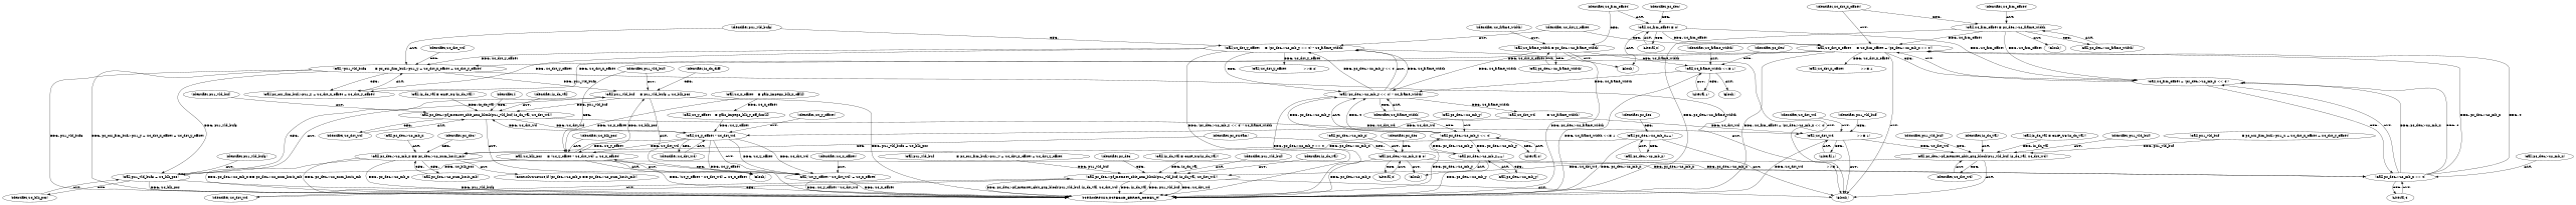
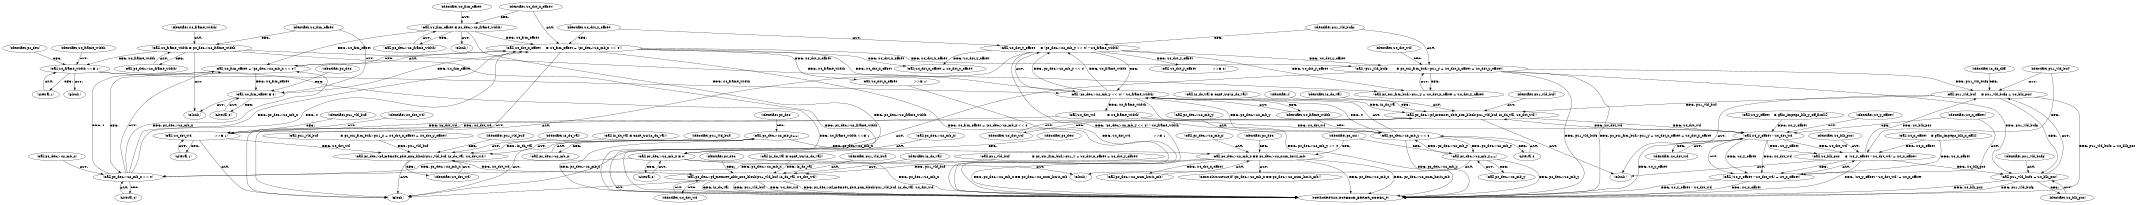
  digraph {
    n1 [label="(Call,*pu1_vld_buf8        = ps_cur_frm_buf->pu1_y + u4_dst_x_offset + u4_dst_y_offset)"]
    n2 [label="(Call,pu1_vld_buf     = pu1_vld_buf8 + u4_blk_pos)"]
    n3 [label="(Call,pu1_vld_buf8 + u4_blk_pos)"]
    n4 [label="(MethodReturn,IMPEG2D_ERROR_CODES_T)"]
    n5 [label="(Call,ps_cur_frm_buf->pu1_y + u4_dst_x_offset + u4_dst_y_offset)"]
    n6 [label="(Block,)"]
    n7 [label="(Call,ps_dec->pf_memset_8bit_8x8_block(pu1_vld_buf, i2_dc_val, u4_dst_wd))"]
    n8 [label="(Block,)"]
    n9 [label="(Identifier,u4_blk_pos)"]
    n10 [label="(Call,u4_dst_x_offset     = u4_frm_offset + (ps_dec->u2_mb_x << 4))"]
    n11 [label="(Call,u4_frm_offset + (ps_dec->u2_mb_x << 4))"]
    n12 [label="(Call,u4_dst_x_offset                >>= 1)"]
+   n13 [label="(Call,u4_dst_x_offset + u4_dst_y_offset)"]
    n14 [label="(Call,ps_dec->u2_mb_x << 4)"]
    n15 [label="(Call,u4_frm_offset = 0)"]
    n16 [label="(Literal,0)"]
    n17 [label="(Block,)"]
    n18 [label="(Call,u4_frm_offset = ps_dec->u2_frame_width)"]
    n19 [label="(Block,)"]
    n20 [label="(Call,ps_dec->u2_frame_width)"]
    n21 [label="(Literal,4)"]
    n22 [label="(Call,ps_dec->u2_mb_x++)"]
    n23 [label="(Call,ps_dec->u2_mb_x == ps_dec->u2_num_horiz_mb)"]
    n24 [label="(Call,ps_dec->u2_mb_x)"]
    n25 [label="(Call,ps_dec->u2_mb_x = 0)"]
    n26 [label="(Literal,0)"]
    n27 [label="(Block,)"]
    n28 [label="(Call,ps_dec->u2_num_horiz_mb)"]
    n29 [label="(ControlStructure,if (ps_dec->u2_mb_x == ps_dec->u2_num_horiz_mb))"]
    n30 [label="(Call,u4_dst_y_offset     = (ps_dec->u2_mb_y << 4) * u4_frame_width)"]
    n31 [label="(Call,(ps_dec->u2_mb_y << 4) * u4_frame_width)"]
    n32 [label="(Call,u4_dst_y_offset                >>= 2)"]
    n33 [label="(Identifier,u4_frame_width)"]
    n34 [label="(Call,u4_dst_wd           = u4_frame_width)"]
    n35 [label="(Call,ps_dec->u2_mb_y << 4)"]
    n36 [label="(Call,u4_y_offset * u4_dst_wd)"]
    n37 [label="(Call,u4_dst_wd                      >>= 1)"]
    n38 [label="(Call,ps_dec->u2_mb_y++)"]
    n39 [label="(Literal,4)"]
    n40 [label="(Call,ps_dec->u2_mb_y)"]
    n41 [label="(Call,u4_frame_width <<= 1)"]
    n42 [label="(Block,)"]
    n43 [label="(Literal,1)"]
    n44 [label="(Call,u4_frame_width = ps_dec->u2_frame_width)"]
    n45 [label="(Call,ps_dec->u2_frame_width)"]
    n46 [label="(Identifier,u4_dst_wd)"]
    n47 [label="(Call,u4_blk_pos     = (u4_y_offset * u4_dst_wd) + u4_x_offset)"]
    n48 [label="(Call,(u4_y_offset * u4_dst_wd) + u4_x_offset)"]
    n49 [label="(Identifier,u4_dst_wd)"]
    n50 [label="(Call,ps_dec->pf_memset_8bit_8x8_block(pu1_vld_buf, i2_dc_val, u4_dst_wd))"]
    n51 [label="(Literal,1)"]
    n52 [label="(Identifier,u4_x_offset)"]
    n53 [label="(Call,ps_dec->pf_memset_8bit_8x8_block(pu1_vld_buf, i2_dc_val, u4_dst_wd))"]
    n54 [label="(Identifier,u4_dst_wd)"]
    n55 [label="(Identifier,u4_dst_wd)"]
    n56 [label="(Identifier,pu1_vld_buf8)"]
    n57 [label="(Identifier,u4_dst_x_offset)"]
    n58 [label="(Identifier,i2_dc_val)"]
    n59 [label="(Identifier,i2_dc_val)"]
    n60 [label="(Call,ps_dec->u2_mb_x)"]
    n61 [label="(Identifier,u4_dst_wd)"]
    n62 [label="(Call,pu1_vld_buf                     = ps_cur_frm_buf->pu1_v + u4_dst_x_offset + u4_dst_y_offset)"]
    n63 [label="(Call,ps_dec->u2_mb_y)"]
    n64 [label="(Identifier,ps_dec)"]
    n65 [label="(Identifier,ps_dec)"]
    n66 [label="(Identifier,i2_dc_diff)"]
    n67 [label="(Identifier,u4_frm_offset)"]
    n68 [label="(Identifier,u4_frm_offset)"]
    n69 [label="(Call,u4_y_offset    = gai2_impeg2_blk_y_off_frm[i])"]
    n70 [label="(Identifier,pu1_vld_buf)"]
    n71 [label="(Call,i2_dc_val = CLIP_U8(i2_dc_val))"]
    n72 [label="(Identifier,pu1_vld_buf)"]
    n73 [label="(Call,i2_dc_val = CLIP_U8(i2_dc_val))"]
    n74 [label="(Identifier,u4_frame_width)"]
    n75 [label="(Call,ps_dec->u2_mb_x)"]
    n76 [label="(Identifier,i)"]
    n77 [label="(Identifier,ps_dec)"]
    n78 [label="(Identifier,ps_dec)"]
    n79 [label="(Identifier,u4_blk_pos)"]
    n80 [label="(Call,pu1_vld_buf                     = ps_cur_frm_buf->pu1_u + u4_dst_x_offset + u4_dst_y_offset)"]
    n81 [label="(Identifier,u4_dst_y_offset)"]
    n82 [label="(Call,i2_dc_val = CLIP_U8(i2_dc_val))"]
    n83 [label="(Call,u4_x_offset    = gai2_impeg2_blk_x_off[i])"]
    n84 [label="(Identifier,u4_dst_wd)"]
    n85 [label="(Identifier,ps_dec)"]
    n86 [label="(Identifier,pu1_vld_buf)"]
    n87 [label="(Identifier,u4_y_offset)"]
    n88 [label="(Identifier,pu1_vld_buf8)"]
    n89 [label="(Identifier,i2_dc_val)"]
    n90 [label="(Call,ps_dec->u2_mb_x)"]
-   n91 [label="(Identifier,ps_stream)"]
+   n91 [label="(Identifier,ps_cur)"]
    n92 [label="(Identifier,pu1_vld_buf)"]
    n93 [label="(Identifier,pu1_vld_buf)"]
    n94 [label="(Identifier,pu1_vld_buf)"]
    n95 [label="(Identifier,ps_dec)"]
    n96 [label="(Identifier,u4_frame_width)"]
    n1 -> n2 [label="DDG: pu1_vld_buf8"]
    n1 -> n3 [label="DDG: pu1_vld_buf8"]
    n1 -> n4 [label="DDG: ps_cur_frm_buf->pu1_y + u4_dst_x_offset + u4_dst_y_offset"]
    n1 -> n4 [label="DDG: pu1_vld_buf8"]
    n1 -> n5 [label="CFG: "]
    n1 -> n6 [label="AST: "]
    n2 -> n3 [label="CFG: "]
    n2 -> n4 [label="DDG: pu1_vld_buf8 + u4_blk_pos"]
    n2 -> n7 [label="DDG: pu1_vld_buf"]
    n2 -> n8 [label="AST: "]
    n3 -> n2 [label="AST: "]
    n3 -> n4 [label="DDG: u4_blk_pos"]
    n3 -> n4 [label="DDG: pu1_vld_buf8"]
    n3 -> n9 [label="CFG: "]
    n5 -> n1 [label="AST: "]
    n7 -> n8 [label="AST: "]
    n7 -> n36 [label="DDG: u4_dst_wd"]
    n7 -> n37 [label="DDG: u4_dst_wd"]
    n7 -> n46 [label="CFG: "]
    n9 -> n3 [label="AST: "]
    n10 -> n1 [label="DDG: u4_dst_x_offset"]
    n10 -> n4 [label="DDG: u4_frm_offset + (ps_dec->u2_mb_x << 4)"]
    n10 -> n5 [label="DDG: u4_dst_x_offset"]
    n10 -> n6 [label="AST: "]
    n10 -> n11 [label="CFG: "]
    n10 -> n12 [label="DDG: u4_dst_x_offset"]
+   n10 -> n13 [label="DDG: u4_dst_x_offset"]
    n11 -> n10 [label="AST: "]
    n11 -> n14 [label="CFG: "]
    n14 -> n10 [label="DDG: ps_dec->u2_mb_x"]
    n14 -> n10 [label="DDG: 4"]
    n14 -> n11 [label="AST: "]
    n14 -> n11 [label="DDG: ps_dec->u2_mb_x"]
    n14 -> n11 [label="DDG: 4"]
    n14 -> n21 [label="CFG: "]
    n15 -> n10 [label="DDG: u4_frm_offset"]
-   n15 -> n11 [label="DDG: u4_frm_offset"]
+   n11 -> n15 [label="DDG: u4_frm_offset"]
    n15 -> n16 [label="CFG: "]
    n15 -> n17 [label="AST: "]
    n16 -> n15 [label="AST: "]
    n18 -> n4 [label="DDG: ps_dec->u2_frame_width"]
    n18 -> n10 [label="DDG: u4_frm_offset"]
    n18 -> n11 [label="DDG: u4_frm_offset"]
    n18 -> n19 [label="AST: "]
    n18 -> n20 [label="CFG: "]
    n20 -> n18 [label="AST: "]
    n21 -> n14 [label="AST: "]
    n22 -> n4 [label="DDG: ps_dec->u2_mb_x"]
    n22 -> n6 [label="AST: "]
    n22 -> n23 [label="DDG: ps_dec->u2_mb_x"]
    n22 -> n24 [label="CFG: "]
    n23 -> n4 [label="DDG: ps_dec->u2_num_horiz_mb"]
    n23 -> n4 [label="DDG: ps_dec->u2_mb_x == ps_dec->u2_num_horiz_mb"]
    n23 -> n4 [label="DDG: ps_dec->u2_mb_x"]
    n23 -> n14 [label="DDG: ps_dec->u2_mb_x"]
-   n23 -> n28 [label="CFG: "]
+   n23 -> n28 [label="DDG: u4_dst_x_offset"]
    n23 -> n29 [label="AST: "]
    n24 -> n22 [label="AST: "]
    n25 -> n4 [label="DDG: ps_dec->u2_mb_x"]
    n25 -> n14 [label="DDG: ps_dec->u2_mb_x"]
    n25 -> n26 [label="CFG: "]
    n25 -> n27 [label="AST: "]
    n26 -> n25 [label="AST: "]
-   n28 -> n23 [label="CFG: "]
+   n28 -> n23 [label="AST: "]
    n30 -> n1 [label="DDG: u4_dst_y_offset"]
    n30 -> n4 [label="DDG: (ps_dec->u2_mb_y << 4) * u4_frame_width"]
    n30 -> n5 [label="DDG: u4_dst_y_offset"]
    n30 -> n6 [label="AST: "]
+   n30 -> n13 [label="DDG: u4_dst_y_offset"]
    n30 -> n31 [label="CFG: "]
    n30 -> n32 [label="DDG: u4_dst_y_offset"]
    n31 -> n4 [label="DDG: ps_dec->u2_mb_y << 4"]
    n31 -> n30 [label="AST: "]
    n31 -> n30 [label="DDG: ps_dec->u2_mb_y << 4"]
    n31 -> n30 [label="DDG: u4_frame_width"]
    n31 -> n33 [label="CFG: "]
    n31 -> n34 [label="DDG: u4_frame_width"]
    n33 -> n31 [label="AST: "]
    n33 -> n35 [label="CFG: "]
    n34 -> n36 [label="DDG: u4_dst_wd"]
-   n34 -> n37 [label="DDG: u4_dst_wd"]
+   n34 -> n37 [label="DDG: u8_dst_wd"]
    n35 -> n4 [label="DDG: ps_dec->u2_mb_y"]
    n35 -> n31 [label="AST: "]
    n35 -> n31 [label="DDG: ps_dec->u2_mb_y"]
    n35 -> n31 [label="DDG: 4"]
    n35 -> n38 [label="DDG: ps_dec->u2_mb_y"]
    n35 -> n39 [label="CFG: "]
    n36 -> n4 [label="DDG: u4_y_offset"]
    n36 -> n7 [label="DDG: u4_dst_wd"]
    n36 -> n47 [label="DDG: u4_y_offset"]
    n36 -> n47 [label="DDG: u4_dst_wd"]
    n36 -> n48 [label="AST: "]
    n36 -> n48 [label="DDG: u4_y_offset"]
    n36 -> n48 [label="DDG: u4_dst_wd"]
    n36 -> n49 [label="CFG: "]
-   n37 -> n4 [label="DDG: u4_dst_wd                      >>= 1"]
+   n12 -> n4 [label="DDG: u4_dst_wd                      >>= 1"]
    n37 -> n6 [label="AST: "]
    n37 -> n50 [label="DDG: u4_dst_wd"]
    n37 -> n51 [label="CFG: "]
    n38 -> n4 [label="DDG: ps_dec->u2_mb_y"]
    n38 -> n27 [label="AST: "]
    n38 -> n35 [label="DDG: ps_dec->u2_mb_y"]
    n38 -> n40 [label="CFG: "]
    n39 -> n35 [label="AST: "]
    n40 -> n38 [label="AST: "]
    n41 -> n4 [label="DDG: u4_frame_width <<= 1"]
    n41 -> n31 [label="DDG: u4_frame_width"]
    n41 -> n42 [label="AST: "]
    n41 -> n43 [label="CFG: "]
    n43 -> n41 [label="AST: "]
    n44 -> n4 [label="DDG: ps_dec->u2_frame_width"]
    n44 -> n17 [label="AST: "]
    n44 -> n31 [label="DDG: u4_frame_width"]
    n44 -> n41 [label="CFG: u4_frame_width"]
    n44 -> n45 [label="CFG: "]
    n45 -> n44 [label="AST: "]
    n46 -> n7 [label="AST: "]
    n47 -> n2 [label="DDG: u4_blk_pos"]
    n47 -> n3 [label="DDG: u4_blk_pos"]
    n47 -> n4 [label="DDG: (u4_y_offset * u4_dst_wd) + u4_x_offset"]
    n47 -> n8 [label="AST: "]
    n47 -> n48 [label="CFG: "]
    n48 -> n4 [label="DDG: u4_x_offset"]
    n48 -> n4 [label="DDG: u4_y_offset * u4_dst_wd"]
    n48 -> n47 [label="AST: "]
    n49 -> n36 [label="AST: "]
    n50 -> n6 [label="AST: "]
    n50 -> n53 [label="DDG: u4_dst_wd"]
    n50 -> n54 [label="CFG: "]
    n51 -> n37 [label="AST: "]
+   n52 -> n36 [label="CFG: "]
    n52 -> n48 [label="AST: "]
    n53 -> n4 [label="DDG: i2_dc_val"]
    n53 -> n4 [label="DDG: pu1_vld_buf"]
    n53 -> n4 [label="DDG: u4_dst_wd"]
    n53 -> n4 [label="DDG: ps_dec->pf_memset_8bit_8x8_block(pu1_vld_buf, i2_dc_val, u4_dst_wd)"]
    n53 -> n6 [label="AST: "]
    n53 -> n55 [label="CFG: "]
    n54 -> n50 [label="AST: "]
    n55 -> n53 [label="AST: "]
    n56 -> n1 [label="AST: "]
    n56 -> n30 [label="CFG: "]
    n57 -> n10 [label="AST: "]
    n57 -> n18 [label="CFG: "]
    n58 -> n53 [label="AST: "]
    n59 -> n50 [label="AST: "]
    n60 -> n25 [label="AST: "]
    n61 -> n37 [label="AST: "]
    n62 -> n53 [label="DDG: pu1_vld_buf"]
    n63 -> n35 [label="AST: "]
    n64 -> n23 [label="CFG: "]
    n65 -> n41 [label="CFG: "]
    n66 -> n2 [label="CFG: "]
    n67 -> n18 [label="AST: "]
    n68 -> n15 [label="AST: "]
    n68 -> n44 [label="CFG: "]
    n69 -> n36 [label="DDG: u4_y_offset"]
    n70 -> n7 [label="AST: "]
    n71 -> n50 [label="DDG: i2_dc_val"]
    n72 -> n50 [label="AST: "]
    n73 -> n7 [label="DDG: i2_dc_val"]
    n74 -> n41 [label="AST: "]
    n75 -> n14 [label="AST: "]
    n76 -> n7 [label="CFG: "]
    n77 -> n53 [label="CFG: "]
    n78 -> n22 [label="CFG: "]
    n79 -> n47 [label="AST: "]
    n80 -> n50 [label="DDG: pu1_vld_buf"]
    n81 -> n10 [label="CFG: "]
    n81 -> n30 [label="AST: "]
    n82 -> n53 [label="DDG: i2_dc_val"]
    n83 -> n47 [label="DDG: u4_x_offset"]
-   n83 -> n69 [label="DDG: u4_x_offset"]
+   n83 -> n48 [label="DDG: u4_x_offset"]
    n84 -> n1 [label="CFG: "]
    n85 -> n25 [label="CFG: "]
    n86 -> n37 [label="CFG: "]
    n87 -> n36 [label="AST: "]
    n88 -> n3 [label="AST: "]
    n89 -> n7 [label="AST: "]
    n90 -> n23 [label="AST: "]
    n91 -> n23 [label="CFG: "]
    n91 -> n38 [label="CFG: "]
    n92 -> n50 [label="CFG: "]
    n93 -> n53 [label="AST: "]
    n94 -> n2 [label="AST: "]
    n94 -> n47 [label="CFG: "]
    n95 -> n15 [label="CFG: "]
    n96 -> n44 [label="AST: "]
  }
